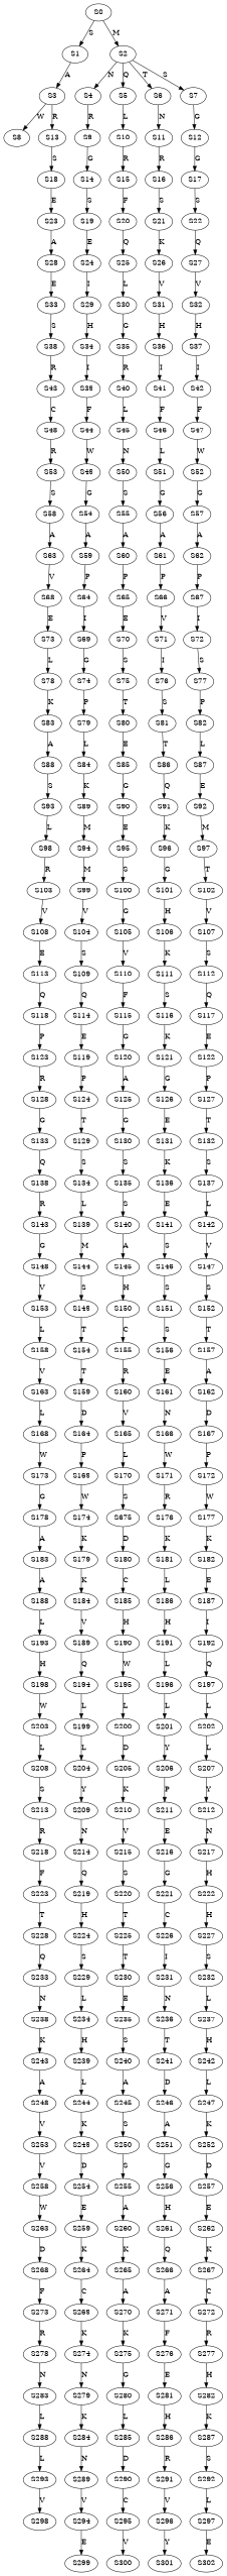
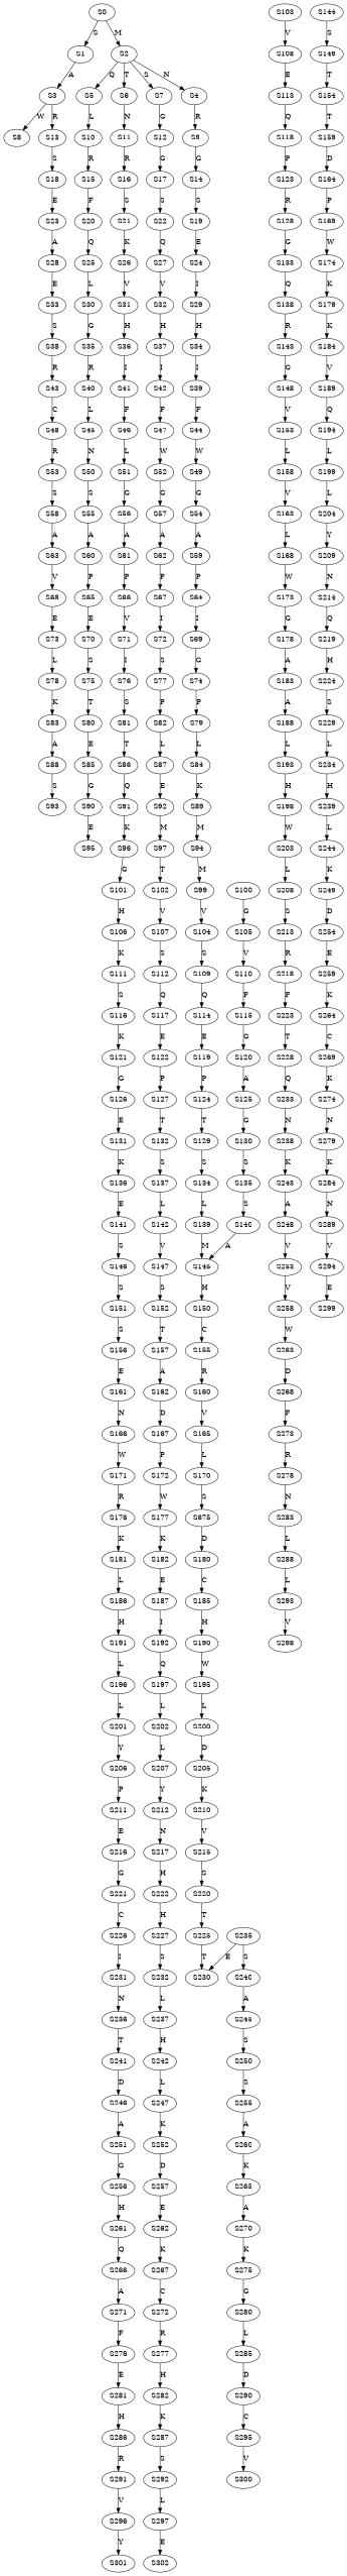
  strict digraph {
    S0
    S1
    S2
    S3
    S4
    S5
    S6
    S7
    S8
    S13
    S9
    S10
    S11
    S12
    S14
    S15
    S16
    S17
    S18
    S19
    S20
    S21
    S22
    S23
    S24
    S25
    S26
    S27
    S28
    S29
    S30
    S31
    S32
    S33
    S34
    S35
    S36
    S37
    S38
    S39
    S40
    S41
    S42
    S43
    S44
    S45
    S46
    S47
    S48
    S49
    S50
    S51
    S52
    S53
    S54
    S55
    S56
    S57
    S58
    S59
    S60
    S61
    S62
    S63
    S64
    S65
    S66
    S67
    S68
    S69
    S70
    S71
    S72
    S73
    S74
    S75
    S76
    S77
    S78
    S79
    S80
    S81
    S82
    S83
    S84
    S85
    S86
    S87
    S88
    S89
    S90
    S91
    S92
    S93
    S94
    S95
    S96
    S97
-   S98
    S99
    S100
    S101
    S102
    S103
    S104
    S105
    S106
    S107
    S108
    S109
    S110
    S111
    S112
    S113
    S114
    S115
    S116
    S117
    S118
    S119
    S120
    S121
    S122
    S123
    S124
    S125
    S126
    S127
    S128
    S129
    S130
    S131
    S132
    S133
    S134
    S135
    S136
    S137
    S138
    S139
    S140
    S141
    S142
    S143
    S144
    S145
    S146
    S147
    S148
    S149
    S150
    S151
    S152
    S153
    S154
    S155
    S156
    S157
    S158
    S159
    S160
    S161
    S162
    S163
    S164
    S165
    S166
    S167
    S168
    S169
    S170
    S171
    S172
    S173
    S174
    n176 [label=S675]
    S176
    S177
    S178
    S179
    S180
    S181
    S182
    S183
    S184
    S185
    S186
    S187
    S188
    S189
    S190
    S191
    S192
    S193
    S194
    S195
    S196
    S197
    S198
    S199
    S200
    S201
    S202
    S203
    S204
    S205
    S206
    S207
    S208
    S209
    S210
    S211
    S212
    S213
    S214
    S215
    S216
    S217
    S218
    S219
    S220
    S221
    S222
    S223
    S224
    S225
    S226
    S227
    S228
    S229
    S230
    S231
    S232
    S233
    S234
    S235
    S236
    S237
    S238
    S239
    S240
    S241
    S242
    S243
    S244
    S245
    S246
    S247
    S248
    S249
    S250
    S251
    S252
    S253
    S254
    S255
    S256
    S257
    S258
    S259
    S260
    S261
    S262
    S263
    S264
    S265
    S266
    S267
    S268
    S269
    S270
    S271
    S272
    S273
    S274
    S275
    S276
    S277
    S278
    S279
    S280
    S281
    S282
    S283
    S284
    S285
    S286
    S287
    S288
    S289
    S290
    S291
    S292
    S293
    S294
    S295
    S296
    S297
    S298
    S299
    S300
    S301
    S302
    S0 -> S1 [label=S]
    S0 -> S2 [label=M]
    S1 -> S3 [label=A]
    S2 -> S4 [label=N]
    S2 -> S5 [label=Q]
    S2 -> S6 [label=T]
    S2 -> S7 [label=S]
    S3 -> S8 [label=W]
    S3 -> S13 [label=R]
    S4 -> S9 [label=R]
    S5 -> S10 [label=L]
    S6 -> S11 [label=N]
    S7 -> S12 [label=G]
    S13 -> S18 [label=S]
    S9 -> S14 [label=G]
    S10 -> S15 [label=R]
    S11 -> S16 [label=R]
    S12 -> S17 [label=G]
    S14 -> S19 [label=S]
    S15 -> S20 [label=F]
    S16 -> S21 [label=S]
    S17 -> S22 [label=S]
    S18 -> S23 [label=E]
    S19 -> S24 [label=E]
    S20 -> S25 [label=Q]
    S21 -> S26 [label=K]
    S22 -> S27 [label=Q]
    S23 -> S28 [label=A]
    S24 -> S29 [label=I]
    S25 -> S30 [label=L]
    S26 -> S31 [label=V]
    S27 -> S32 [label=V]
    S28 -> S33 [label=E]
    S29 -> S34 [label=H]
    S30 -> S35 [label=G]
    S31 -> S36 [label=H]
    S32 -> S37 [label=H]
    S33 -> S38 [label=S]
    S34 -> S39 [label=I]
    S35 -> S40 [label=R]
    S36 -> S41 [label=I]
    S37 -> S42 [label=I]
    S38 -> S43 [label=R]
    S39 -> S44 [label=F]
    S40 -> S45 [label=L]
    S41 -> S46 [label=F]
    S42 -> S47 [label=F]
    S43 -> S48 [label=C]
    S44 -> S49 [label=W]
    S45 -> S50 [label=N]
    S46 -> S51 [label=L]
    S47 -> S52 [label=W]
    S48 -> S53 [label=R]
    S49 -> S54 [label=G]
    S50 -> S55 [label=S]
    S51 -> S56 [label=G]
    S52 -> S57 [label=G]
    S53 -> S58 [label=S]
    S54 -> S59 [label=A]
    S55 -> S60 [label=A]
    S56 -> S61 [label=A]
    S57 -> S62 [label=A]
    S58 -> S63 [label=A]
    S59 -> S64 [label=P]
    S60 -> S65 [label=P]
    S61 -> S66 [label=P]
    S62 -> S67 [label=P]
    S63 -> S68 [label=V]
    S64 -> S69 [label=I]
    S65 -> S70 [label=E]
    S66 -> S71 [label=V]
    S67 -> S72 [label=I]
    S68 -> S73 [label=E]
    S69 -> S74 [label=G]
    S70 -> S75 [label=S]
    S71 -> S76 [label=I]
    S72 -> S77 [label=S]
    S73 -> S78 [label=L]
    S74 -> S79 [label=P]
    S75 -> S80 [label=T]
    S76 -> S81 [label=S]
    S77 -> S82 [label=P]
    S78 -> S83 [label=K]
    S79 -> S84 [label=L]
    S80 -> S85 [label=E]
    S81 -> S86 [label=T]
    S82 -> S87 [label=L]
    S83 -> S88 [label=A]
    S84 -> S89 [label=K]
    S85 -> S90 [label=G]
    S86 -> S91 [label=Q]
    S87 -> S92 [label=E]
    S88 -> S93 [label=S]
    S89 -> S94 [label=M]
    S90 -> S95 [label=E]
    S91 -> S96 [label=K]
    S92 -> S97 [label=M]
-   S93 -> S98 [label=L]
    S94 -> S99 [label=M]
-   S95 -> S100 [label=S]
    S96 -> S101 [label=G]
    S97 -> S102 [label=T]
-   S98 -> S103 [label=R]
    S99 -> S104 [label=V]
    S100 -> S105 [label=G]
    S101 -> S106 [label=H]
    S102 -> S107 [label=V]
    S103 -> S108 [label=V]
    S104 -> S109 [label=S]
    S105 -> S110 [label=V]
    S106 -> S111 [label=K]
    S107 -> S112 [label=S]
    S108 -> S113 [label=E]
    S109 -> S114 [label=Q]
    S110 -> S115 [label=F]
    S111 -> S116 [label=S]
    S112 -> S117 [label=Q]
    S113 -> S118 [label=Q]
    S114 -> S119 [label=E]
    S115 -> S120 [label=G]
    S116 -> S121 [label=K]
    S117 -> S122 [label=E]
    S118 -> S123 [label=P]
    S119 -> S124 [label=P]
    S120 -> S125 [label=A]
    S121 -> S126 [label=G]
    S122 -> S127 [label=P]
    S123 -> S128 [label=R]
    S124 -> S129 [label=T]
    S125 -> S130 [label=G]
    S126 -> S131 [label=E]
    S127 -> S132 [label=T]
    S128 -> S133 [label=G]
    S129 -> S134 [label=S]
    S130 -> S135 [label=S]
    S131 -> S136 [label=K]
    S132 -> S137 [label=S]
    S133 -> S138 [label=Q]
    S134 -> S139 [label=L]
    S135 -> S140 [label=S]
    S136 -> S141 [label=E]
    S137 -> S142 [label=L]
    S138 -> S143 [label=R]
-   S139 -> S144 [label=M]
+   S139 -> S145 [label=M]
    S140 -> S145 [label=A]
    S141 -> S146 [label=S]
    S142 -> S147 [label=V]
    S143 -> S148 [label=G]
    S144 -> S149 [label=S]
    S145 -> S150 [label=H]
    S146 -> S151 [label=S]
    S147 -> S152 [label=S]
    S148 -> S153 [label=V]
    S149 -> S154 [label=T]
    S150 -> S155 [label=C]
    S151 -> S156 [label=S]
    S152 -> S157 [label=T]
    S153 -> S158 [label=L]
    S154 -> S159 [label=T]
    S155 -> S160 [label=R]
    S156 -> S161 [label=E]
    S157 -> S162 [label=A]
    S158 -> S163 [label=V]
    S159 -> S164 [label=D]
    S160 -> S165 [label=V]
    S161 -> S166 [label=N]
    S162 -> S167 [label=D]
    S163 -> S168 [label=L]
    S164 -> S169 [label=P]
    S165 -> S170 [label=L]
    S166 -> S171 [label=W]
    S167 -> S172 [label=P]
    S168 -> S173 [label=W]
    S169 -> S174 [label=W]
    S170 -> n176 [label=S]
    S171 -> S176 [label=R]
    S172 -> S177 [label=W]
    S173 -> S178 [label=G]
    S174 -> S179 [label=K]
    n176 -> S180 [label=D]
    S176 -> S181 [label=K]
    S177 -> S182 [label=K]
    S178 -> S183 [label=A]
    S179 -> S184 [label=K]
    S180 -> S185 [label=C]
    S181 -> S186 [label=L]
    S182 -> S187 [label=E]
    S183 -> S188 [label=A]
    S184 -> S189 [label=V]
    S185 -> S190 [label=H]
    S186 -> S191 [label=H]
    S187 -> S192 [label=I]
    S188 -> S193 [label=L]
    S189 -> S194 [label=Q]
    S190 -> S195 [label=W]
    S191 -> S196 [label=L]
    S192 -> S197 [label=Q]
    S193 -> S198 [label=H]
    S194 -> S199 [label=L]
    S195 -> S200 [label=L]
    S196 -> S201 [label=L]
    S197 -> S202 [label=L]
    S198 -> S203 [label=W]
    S199 -> S204 [label=L]
    S200 -> S205 [label=D]
    S201 -> S206 [label=Y]
    S202 -> S207 [label=L]
    S203 -> S208 [label=L]
    S204 -> S209 [label=Y]
    S205 -> S210 [label=K]
    S206 -> S211 [label=P]
    S207 -> S212 [label=Y]
    S208 -> S213 [label=S]
    S209 -> S214 [label=N]
    S210 -> S215 [label=V]
    S211 -> S216 [label=E]
    S212 -> S217 [label=N]
    S213 -> S218 [label=R]
    S214 -> S219 [label=Q]
    S215 -> S220 [label=S]
    S216 -> S221 [label=G]
    S217 -> S222 [label=H]
    S218 -> S223 [label=F]
    S219 -> S224 [label=H]
    S220 -> S225 [label=T]
    S221 -> S226 [label=C]
    S222 -> S227 [label=H]
    S223 -> S228 [label=T]
    S224 -> S229 [label=S]
    S225 -> S230 [label=T]
    S226 -> S231 [label=I]
    S227 -> S232 [label=S]
    S228 -> S233 [label=Q]
    S229 -> S234 [label=L]
-   S230 -> S235 [label=E]
+   S235 -> S230 [label=E]
    S231 -> S236 [label=N]
    S232 -> S237 [label=L]
    S233 -> S238 [label=N]
    S234 -> S239 [label=H]
    S235 -> S240 [label=S]
    S236 -> S241 [label=T]
    S237 -> S242 [label=H]
    S238 -> S243 [label=K]
    S239 -> S244 [label=L]
    S240 -> S245 [label=A]
    S241 -> S246 [label=D]
    S242 -> S247 [label=L]
    S243 -> S248 [label=A]
    S244 -> S249 [label=K]
    S245 -> S250 [label=S]
    S246 -> S251 [label=A]
    S247 -> S252 [label=K]
    S248 -> S253 [label=V]
    S249 -> S254 [label=D]
    S250 -> S255 [label=S]
    S251 -> S256 [label=G]
    S252 -> S257 [label=D]
    S253 -> S258 [label=V]
    S254 -> S259 [label=E]
    S255 -> S260 [label=A]
    S256 -> S261 [label=H]
    S257 -> S262 [label=E]
    S258 -> S263 [label=W]
    S259 -> S264 [label=K]
    S260 -> S265 [label=K]
    S261 -> S266 [label=Q]
    S262 -> S267 [label=K]
    S263 -> S268 [label=D]
    S264 -> S269 [label=C]
    S265 -> S270 [label=A]
    S266 -> S271 [label=A]
    S267 -> S272 [label=C]
    S268 -> S273 [label=F]
    S269 -> S274 [label=K]
    S270 -> S275 [label=K]
    S271 -> S276 [label=F]
    S272 -> S277 [label=R]
    S273 -> S278 [label=R]
    S274 -> S279 [label=N]
    S275 -> S280 [label=G]
    S276 -> S281 [label=E]
    S277 -> S282 [label=H]
    S278 -> S283 [label=N]
    S279 -> S284 [label=K]
    S280 -> S285 [label=L]
    S281 -> S286 [label=H]
    S282 -> S287 [label=K]
    S283 -> S288 [label=L]
    S284 -> S289 [label=N]
    S285 -> S290 [label=D]
    S286 -> S291 [label=R]
    S287 -> S292 [label=S]
    S288 -> S293 [label=L]
    S289 -> S294 [label=V]
    S290 -> S295 [label=C]
    S291 -> S296 [label=V]
    S292 -> S297 [label=L]
    S293 -> S298 [label=V]
    S294 -> S299 [label=E]
    S295 -> S300 [label=V]
    S296 -> S301 [label=Y]
    S297 -> S302 [label=E]
  }
